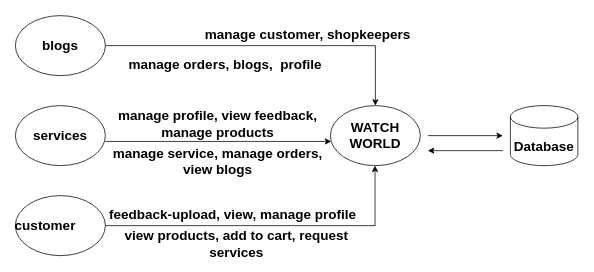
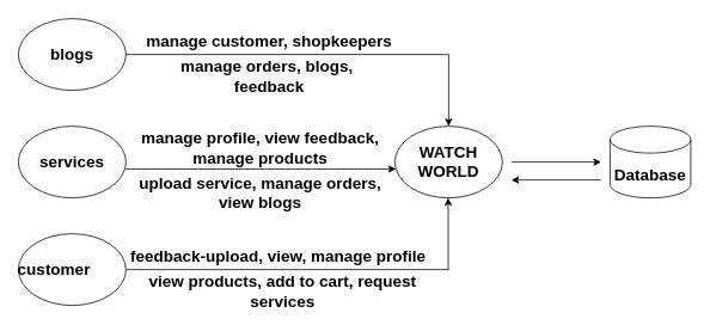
  <mxCell id="0" />
  <mxCell id="1" parent="0" />
  <mxCell id="2" value="" style="ellipse;whiteSpace=wrap;html=1;" parent="1" vertex="1"><mxGeometry x="20" y="20" width="120" height="80" as="geometry" /></mxCell>
  <mxCell id="3" value="" style="ellipse;whiteSpace=wrap;html=1;" parent="1" vertex="1"><mxGeometry x="20" y="140" width="120" height="80" as="geometry" /></mxCell>
  <mxCell id="4" value="" style="ellipse;whiteSpace=wrap;html=1;" parent="1" vertex="1"><mxGeometry x="20" y="260" width="120" height="80" as="geometry" /></mxCell>
  <mxCell id="5" value="" style="ellipse;whiteSpace=wrap;html=1;" parent="1" vertex="1"><mxGeometry x="440" y="140" width="120" height="80" as="geometry" /></mxCell>
  <mxCell id="6" value="" style="endArrow=classic;html=1;rounded=0;entryX=0.01;entryY=0.597;entryDx=0;entryDy=0;entryPerimeter=0;exitX=0.997;exitY=0.597;exitDx=0;exitDy=0;exitPerimeter=0;" parent="1" source="3" target="5" edge="1"><mxGeometry width="50" height="50" relative="1" as="geometry"><mxPoint x="130" y="180" as="sourcePoint" /><mxPoint x="390" y="210" as="targetPoint" /></mxGeometry></mxCell>
  <mxCell id="7" value="" style="endArrow=none;html=1;rounded=0;exitX=1;exitY=0.5;exitDx=0;exitDy=0;" parent="1" source="2" edge="1"><mxGeometry width="50" height="50" relative="1" as="geometry"><mxPoint x="340" y="260" as="sourcePoint" /><mxPoint x="500" y="60" as="targetPoint" /></mxGeometry></mxCell>
  <mxCell id="8" value="" style="endArrow=none;html=1;rounded=0;exitX=1;exitY=0.5;exitDx=0;exitDy=0;" parent="1" source="4" edge="1"><mxGeometry width="50" height="50" relative="1" as="geometry"><mxPoint x="340" y="260" as="sourcePoint" /><mxPoint x="500" y="300" as="targetPoint" /></mxGeometry></mxCell>
  <mxCell id="9" value="" style="endArrow=classic;html=1;rounded=0;" parent="1" edge="1"><mxGeometry width="50" height="50" relative="1" as="geometry"><mxPoint x="499.5" y="300" as="sourcePoint" /><mxPoint x="499.5" y="220" as="targetPoint" /></mxGeometry></mxCell>
  <mxCell id="10" value="" style="endArrow=classic;html=1;rounded=0;entryX=0.5;entryY=0;entryDx=0;entryDy=0;" parent="1" target="5" edge="1"><mxGeometry width="50" height="50" relative="1" as="geometry"><mxPoint x="500" y="60" as="sourcePoint" /><mxPoint x="390" y="210" as="targetPoint" /></mxGeometry></mxCell>
  <mxCell id="11" value="&lt;font style=&quot;font-size: 18px;&quot;&gt;&lt;b&gt;blogs&lt;/b&gt;&lt;/font&gt;" style="text;html=1;strokeColor=none;fillColor=none;align=center;verticalAlign=middle;whiteSpace=wrap;rounded=0;" parent="1" vertex="1"><mxGeometry x="50" y="45" width="60" height="30" as="geometry" /></mxCell>
  <mxCell id="12" value="&lt;b&gt;services&lt;/b&gt;" style="text;html=1;strokeColor=none;fillColor=none;align=center;verticalAlign=middle;whiteSpace=wrap;rounded=0;fontSize=18;" parent="1" vertex="1"><mxGeometry x="45" y="165" width="70" height="30" as="geometry" /></mxCell>
  <mxCell id="13" value="&lt;b&gt;customer&lt;/b&gt;" style="text;html=1;strokeColor=none;fillColor=none;align=center;verticalAlign=middle;whiteSpace=wrap;rounded=0;fontSize=18;" parent="1" vertex="1"><mxGeometry x="30" y="285" width="60" height="30" as="geometry" /></mxCell>
  <mxCell id="14" value="&lt;b&gt;WATCH WORLD&lt;/b&gt;" style="text;html=1;strokeColor=none;fillColor=none;align=center;verticalAlign=middle;whiteSpace=wrap;rounded=0;fontSize=18;" parent="1" vertex="1"><mxGeometry x="470" y="165" width="60" height="30" as="geometry" /></mxCell>
  <mxCell id="15" value="&lt;b&gt;manage profile, view feedback, manage products&lt;/b&gt;" style="text;html=1;strokeColor=none;fillColor=none;align=center;verticalAlign=middle;whiteSpace=wrap;rounded=0;fontSize=18;" parent="1" vertex="1"><mxGeometry x="140" y="150" width="300" height="30" as="geometry" /></mxCell>
- <mxCell id="16" value="&lt;b&gt;manage service, manage orders, view blogs&lt;/b&gt;" style="text;html=1;strokeColor=none;fillColor=none;align=center;verticalAlign=middle;whiteSpace=wrap;rounded=0;fontSize=18;" parent="1" vertex="1"><mxGeometry x="140" y="200" width="300" height="30" as="geometry" /></mxCell>
- <mxCell id="17" value="&lt;b&gt;manage customer, shopkeepers&lt;/b&gt;" style="text;html=1;strokeColor=none;fillColor=none;align=center;verticalAlign=middle;whiteSpace=wrap;rounded=0;fontSize=18;" parent="1" vertex="1"><mxGeometry x="260" y="30" width="300" height="30" as="geometry" /></mxCell>
- <mxCell id="18" value="&lt;b&gt;manage orders, blogs,&amp;nbsp; profile&lt;/b&gt;" style="text;html=1;strokeColor=none;fillColor=none;align=center;verticalAlign=middle;whiteSpace=wrap;rounded=0;fontSize=18;" parent="1" vertex="1"><mxGeometry x="160" y="70" width="280" height="30" as="geometry" /></mxCell>
+ <mxCell id="16" value="&lt;b&gt;upload service, manage orders, view blogs&lt;/b&gt;" style="text;html=1;strokeColor=none;fillColor=none;align=center;verticalAlign=middle;whiteSpace=wrap;rounded=0;fontSize=18;" parent="1" vertex="1"><mxGeometry x="140" y="200" width="300" height="30" as="geometry" /></mxCell>
+ <mxCell id="17" value="&lt;b&gt;manage customer, shopkeepers&lt;/b&gt;" style="text;html=1;strokeColor=none;fillColor=none;align=center;verticalAlign=middle;whiteSpace=wrap;rounded=0;fontSize=18;" parent="1" vertex="1"><mxGeometry x="150" y="30" width="300" height="30" as="geometry" /></mxCell>
+ <mxCell id="18" value="&lt;b&gt;manage orders, blogs,&amp;nbsp; feedback&lt;/b&gt;" style="text;html=1;strokeColor=none;fillColor=none;align=center;verticalAlign=middle;whiteSpace=wrap;rounded=0;fontSize=18;" parent="1" vertex="1"><mxGeometry x="160" y="70" width="280" height="30" as="geometry" /></mxCell>
  <mxCell id="19" value="&lt;b&gt;feedback-upload, view, manage profile&lt;/b&gt;" style="text;html=1;strokeColor=none;fillColor=none;align=center;verticalAlign=middle;whiteSpace=wrap;rounded=0;fontSize=18;" parent="1" vertex="1"><mxGeometry x="140" y="270" width="340" height="30" as="geometry" /></mxCell>
  <mxCell id="20" value="&lt;b&gt;view products, add to cart, request services&lt;/b&gt;" style="text;html=1;strokeColor=none;fillColor=none;align=center;verticalAlign=middle;whiteSpace=wrap;rounded=0;fontSize=18;" parent="1" vertex="1"><mxGeometry x="140" y="310" width="350" height="30" as="geometry" /></mxCell>
  <mxCell id="21" value="" style="shape=cylinder3;whiteSpace=wrap;html=1;boundedLbl=1;backgroundOutline=1;size=15;fontSize=18;" parent="1" vertex="1"><mxGeometry x="680" y="140" width="90" height="80" as="geometry" /></mxCell>
  <mxCell id="22" value="&lt;b&gt;Database&lt;/b&gt;" style="text;html=1;strokeColor=none;fillColor=none;align=center;verticalAlign=middle;whiteSpace=wrap;rounded=0;fontSize=18;" parent="1" vertex="1"><mxGeometry x="695" y="180" width="60" height="30" as="geometry" /></mxCell>
  <mxCell id="23" value="" style="endArrow=classic;html=1;rounded=0;fontSize=18;" parent="1" edge="1"><mxGeometry width="50" height="50" relative="1" as="geometry"><mxPoint x="570" y="180" as="sourcePoint" /><mxPoint x="670" y="180" as="targetPoint" /></mxGeometry></mxCell>
  <mxCell id="24" value="" style="endArrow=classic;html=1;rounded=0;fontSize=18;" parent="1" edge="1"><mxGeometry width="50" height="50" relative="1" as="geometry"><mxPoint x="670" y="200" as="sourcePoint" /><mxPoint x="570" y="200" as="targetPoint" /></mxGeometry></mxCell>
